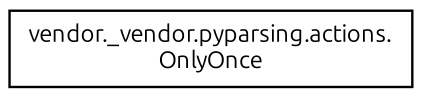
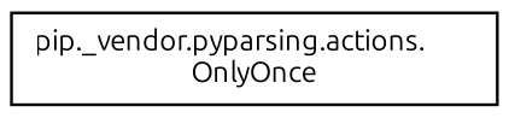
  digraph {
    rankdir=LR
    fontname=Ubuntu
-   n1 [color=black fillcolor=white fontname=Ubuntu fontsize=10 height=0.2 label="vendor._vendor.pyparsing.actions.\lOnlyOnce" shape=record style=filled width=0.4]
+   n1 [color=black fillcolor=white fontname=Ubuntu fontsize=10 height=0.2 label="pip._vendor.pyparsing.actions.\lOnlyOnce" shape=record style=filled width=0.4]
  }
